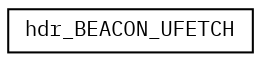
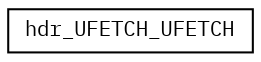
  digraph {
    rankdir=LR
    fontname="IBM Plex Mono"
-   n1 [color=black fillcolor=white fontname="IBM Plex Mono" fontsize=10 height=0.2 label=hdr_BEACON_UFETCH shape=record style=filled width=0.4]
+   n1 [color=black fillcolor=white fontname="IBM Plex Mono" fontsize=10 height=0.2 label=hdr_UFETCH_UFETCH shape=record style=filled width=0.4]
  }
